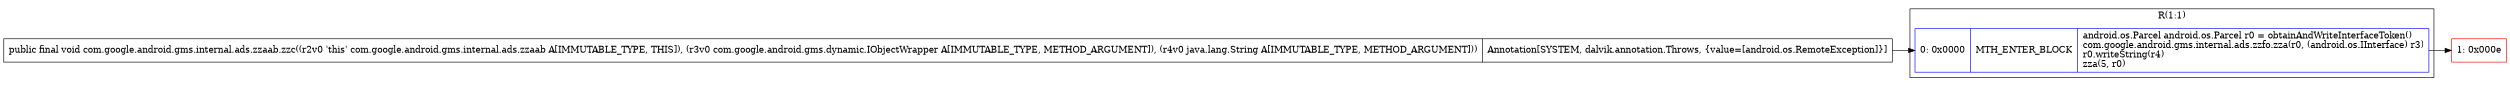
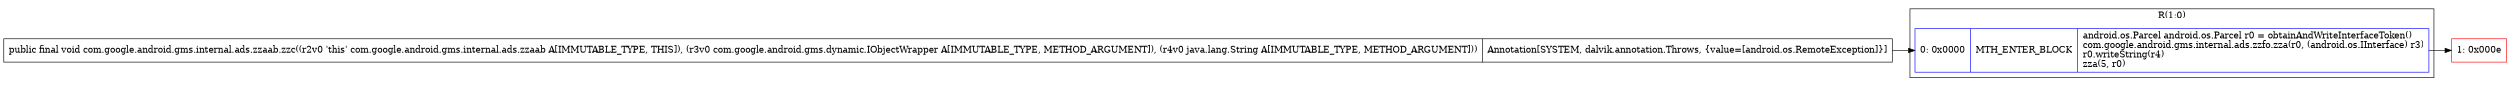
  digraph {
    rankdir=LR
    node [shape=record]
    n1 [color=blue label="{0\:\ 0x0000|MTH_ENTER_BLOCK\l|android.os.Parcel android.os.Parcel r0 = obtainAndWriteInterfaceToken()\lcom.google.android.gms.internal.ads.zzfo.zza(r0, (android.os.IInterface) r3)\lr0.writeString(r4)\lzza(5, r0)\l}"]
    n2 [color=red label="{1\:\ 0x000e}"]
    n3 [label="{public final void com.google.android.gms.internal.ads.zzaab.zzc((r2v0 'this' com.google.android.gms.internal.ads.zzaab A[IMMUTABLE_TYPE, THIS]), (r3v0 com.google.android.gms.dynamic.IObjectWrapper A[IMMUTABLE_TYPE, METHOD_ARGUMENT]), (r4v0 java.lang.String A[IMMUTABLE_TYPE, METHOD_ARGUMENT]))  | Annotation[SYSTEM, dalvik.annotation.Throws, \{value=[android.os.RemoteException]\}]\l}"]
    subgraph cluster_1 {
-     label="R(1:1)"
+     label="R(1:0)"
      n1
    }
    n1 -> n2
    n3 -> n1
  }
